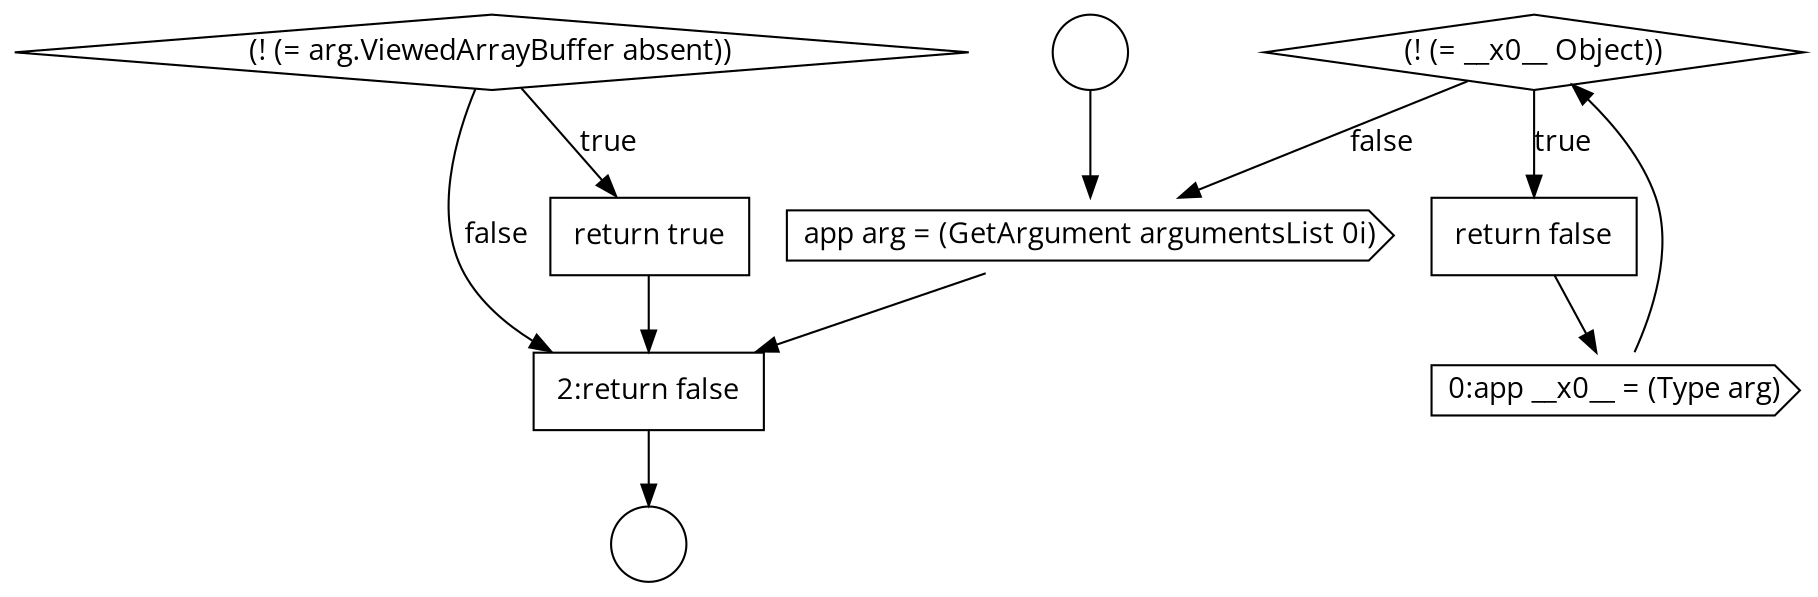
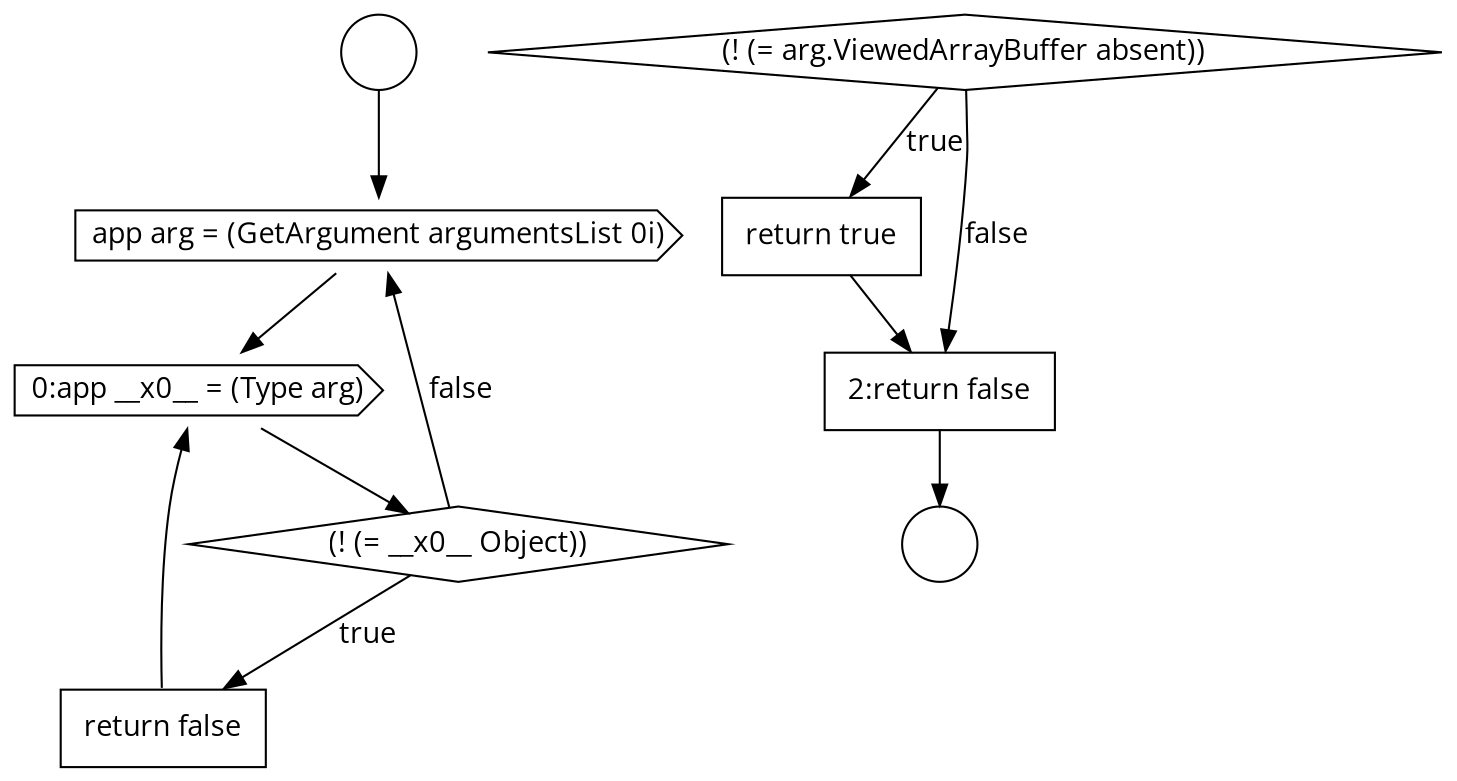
  digraph {
    fontname="Open Sans"
    node [color=black fillcolor=white fontname="Open Sans" shape=none style=filled]
    edge [color=black fontname="Open Sans"]
    n1 [label=" " shape=circle]
    n2 [label=<<font color="black">app arg = (GetArgument argumentsList 0i)</font>> shape=cds]
    n3 [label=<<font color="black">0:app __x0__ = (Type arg)</font>> shape=cds]
    n4 [label=<<font color="black">(! (= __x0__ Object))</font>> shape=diamond]
    n5 [label=<<font color="black">     <table border="0" cellborder="1" cellspacing="0" cellpadding="10">       <tr><td align="left">return false</td></tr>     </table>   </font>> margin=0]
    n6 [label=<<font color="black">(! (= arg.ViewedArrayBuffer absent))</font>> shape=diamond]
    n7 [label=<<font color="black">     <table border="0" cellborder="1" cellspacing="0" cellpadding="10">       <tr><td align="left">return true</td></tr>     </table>   </font>> margin=0]
    n8 [label=<<font color="black">     <table border="0" cellborder="1" cellspacing="0" cellpadding="10">       <tr><td align="left">2:return false</td></tr>     </table>   </font>> margin=0]
    n9 [label=" " shape=circle]
    n1 -> n2
-   n2 -> n8
+   n2 -> n3
    n3 -> n4
    n4 -> n2 [label=<<font color="black">false</font>>]
    n4 -> n5 [label=<<font color="black">true</font>>]
    n5 -> n3
    n6 -> n7 [label=<<font color="black">true</font>>]
    n6 -> n8 [label=<<font color="black">false</font>>]
    n7 -> n8
    n8 -> n9
  }
